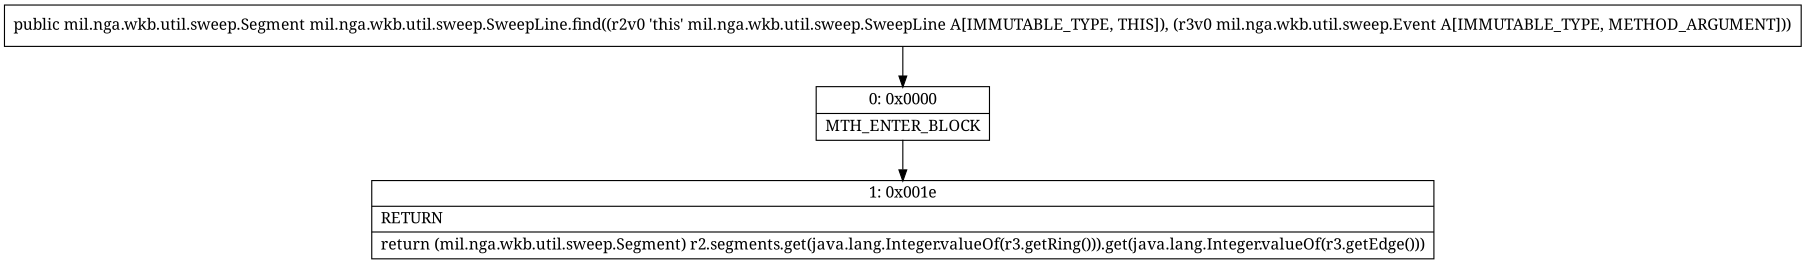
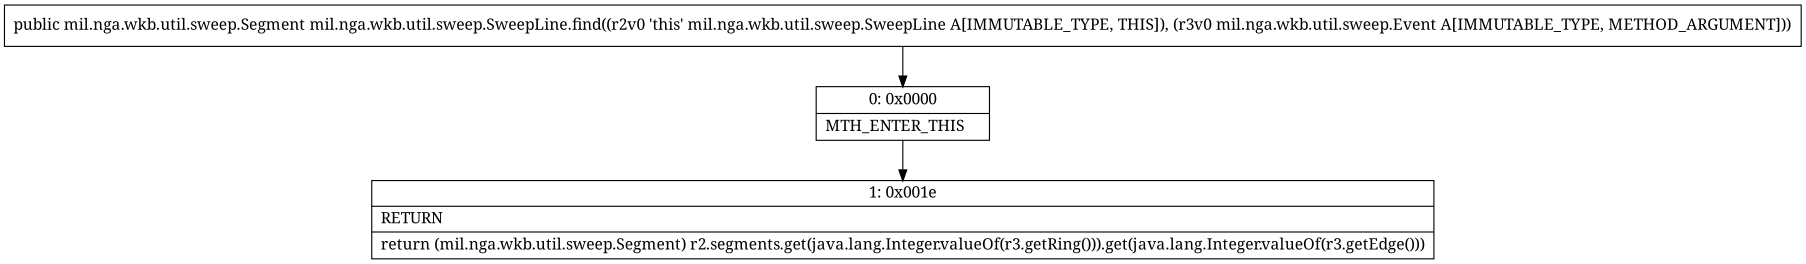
  digraph {
    fontname="Noto Serif"
    node [shape=record fontname="Noto Serif"]
    edge [fontname="Noto Serif"]
-   n1 [label="{0\:\ 0x0000|MTH_ENTER_BLOCK\l}"]
+   n1 [label="{0\:\ 0x0000|MTH_ENTER_THIS\l}"]
    n2 [label="{1\:\ 0x001e|RETURN\l|return (mil.nga.wkb.util.sweep.Segment) r2.segments.get(java.lang.Integer.valueOf(r3.getRing())).get(java.lang.Integer.valueOf(r3.getEdge()))\l}"]
    n3 [label="{public mil.nga.wkb.util.sweep.Segment mil.nga.wkb.util.sweep.SweepLine.find((r2v0 'this' mil.nga.wkb.util.sweep.SweepLine A[IMMUTABLE_TYPE, THIS]), (r3v0 mil.nga.wkb.util.sweep.Event A[IMMUTABLE_TYPE, METHOD_ARGUMENT])) }"]
    n1 -> n2
    n3 -> n1
  }
